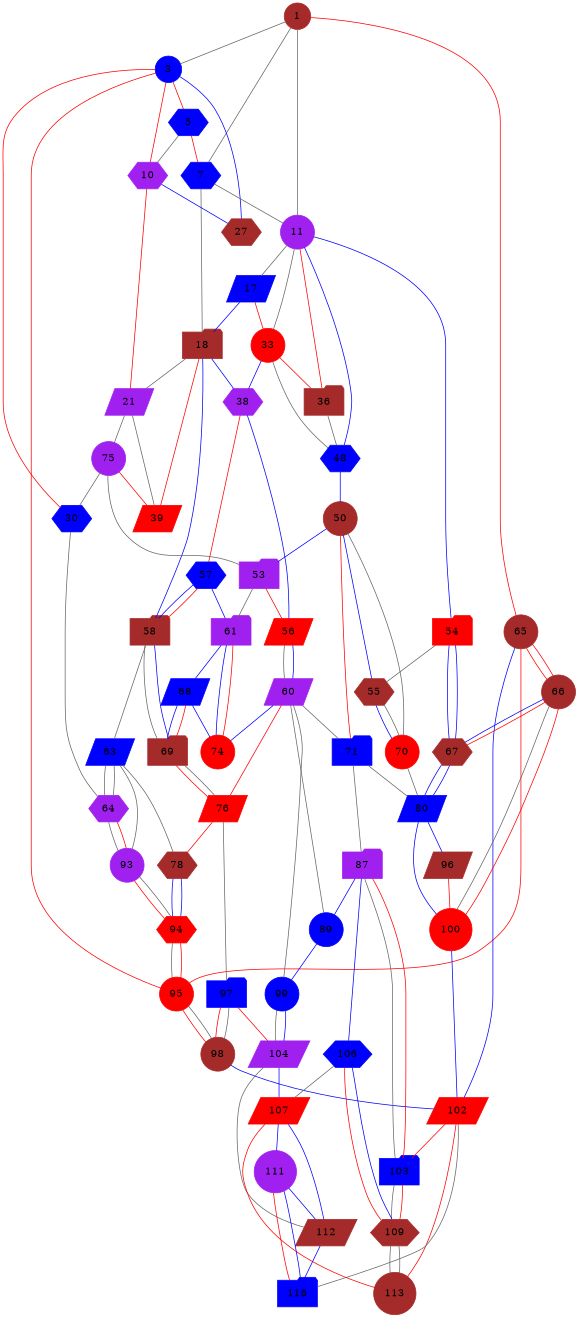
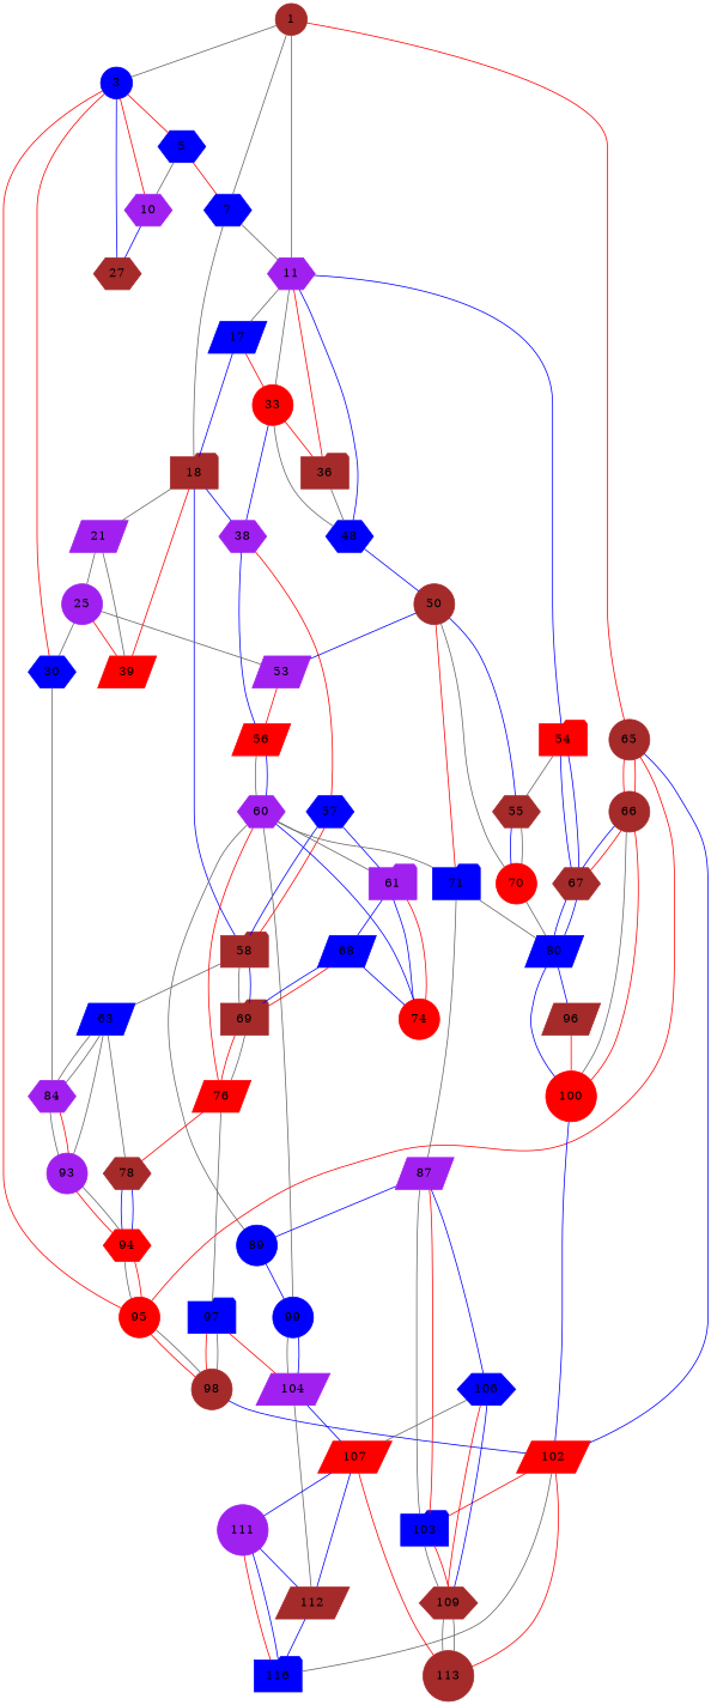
  graph {
    node [color=brown shape=circle style=filled]
    edge [color=gray40]
    1 [super="+6+2"]
    3 [color=blue super="+4+31"]
    7 [color=blue shape=hexagon super="+8"]
-   11 [color=purple super="+15+12"]
+   11 [color=purple shape=hexagon super="+15+12"]
    65
    5 [color=blue shape=hexagon super="+9"]
    10 [color=purple shape=hexagon super="+22"]
    27 [shape=hexagon]
    30 [color=blue shape=hexagon]
    95 [color=red]
    18 [shape=folder super="+24+19"]
    17 [color=blue shape=parallelogram super="+23"]
    33 [color=red super="+34"]
    36 [shape=folder super="+37"]
    48 [color=blue shape=hexagon super="+49"]
    54 [color=red shape=folder]
    66
    102 [color=red shape=parallelogram super="+115"]
    21 [color=purple shape=parallelogram super="+26"]
-   64 [color=purple shape=hexagon]
+   64 [color=purple shape=hexagon label=84]
    98
    38 [color=purple shape=hexagon super="+41"]
    39 [color=red shape=parallelogram]
    58 [shape=folder super="+59"]
-   25 [color=purple super="+28" label=75]
+   25 [color=purple super="+28"]
    50 [super="+51"]
    55 [shape=hexagon]
    67 [shape=hexagon]
    56 [color=red shape=parallelogram]
    57 [color=blue shape=hexagon]
    63 [color=blue shape=parallelogram super="+79"]
    69 [shape=folder]
-   53 [color=purple shape=folder]
+   53 [color=purple shape=parallelogram]
    93 [color=purple]
-   60 [color=purple shape=parallelogram super="+73"]
+   60 [color=purple shape=hexagon super="+73"]
    61 [color=purple shape=folder super="+62"]
    70 [color=red]
    71 [color=blue shape=folder super="+72"]
    80 [color=blue shape=parallelogram super="+81"]
-   87 [color=purple shape=folder super="+88"]
+   87 [color=purple shape=parallelogram super="+88"]
    74 [color=red]
    76 [color=red shape=parallelogram super="+77"]
    89 [color=blue]
    99 [color=blue]
    68 [color=blue shape=parallelogram]
    78 [shape=hexagon]
    97 [color=blue shape=folder]
    104 [color=purple shape=parallelogram super="+105"]
    94 [color=red shape=hexagon]
    100 [color=red super="+101"]
    103 [color=blue shape=folder]
    113
    116 [color=blue shape=folder]
    96 [shape=parallelogram]
    106 [color=blue shape=hexagon]
    109 [shape=hexagon]
    107 [color=red shape=parallelogram super="+110+108"]
    112 [shape=parallelogram super="+114"]
    111 [color=purple]
    1 -- 3
    1 -- 7
    1 -- 11 [weight=2]
    1 -- 65 [color=red]
    3 -- 5 [color=red]
    3 -- 10 [color=red]
    3 -- 27 [color=blue]
    3 -- 30 [color=red]
    3 -- 95 [color=red]
    7 -- 11
    7 -- 18
    11 -- 17 [weight=2]
    11 -- 33
    11 -- 36 [color=red weight=2]
    11 -- 48 [color=blue]
    11 -- 54 [color=blue]
    65 -- 95 [color=red]
    65 -- 66 [color=red]
    65 -- 66 [color=red]
    65 -- 102 [color=blue]
    5 -- 7 [color=red]
    5 -- 10
    10 -- 27 [color=blue]
-   10 -- 21 [color=red]
    30 -- 64
    95 -- 98 [color=red]
    95 -- 98
    18 -- 21
    18 -- 38 [color=blue weight=2]
    18 -- 39 [color=red]
    18 -- 58 [color=blue]
    17 -- 18 [color=blue]
    17 -- 33 [color=red]
    33 -- 36 [color=red]
    33 -- 48
    33 -- 38 [color=blue weight=2]
    36 -- 48
    48 -- 50 [color=blue]
    54 -- 55
    54 -- 67 [color=blue]
    54 -- 67 [color=blue]
    66 -- 67 [color=blue]
    66 -- 67 [color=red]
    66 -- 100
    66 -- 100 [color=red]
    102 -- 103 [color=red]
    102 -- 113 [color=red]
    102 -- 116
    21 -- 39
    21 -- 25 [weight=2]
    64 -- 93
    64 -- 93 [color=red]
    98 -- 102 [color=blue]
    38 -- 56 [color=blue]
    38 -- 57 [color=red]
    58 -- 63
    58 -- 69
    58 -- 69 [color=blue]
    25 -- 30
    25 -- 39 [color=red]
    25 -- 53
    50 -- 55 [color=blue]
    50 -- 53 [color=blue]
    50 -- 70
    50 -- 71 [color=red]
    55 -- 70 [color=blue]
    55 -- 70
    67 -- 80 [color=blue]
    67 -- 80 [color=blue]
    56 -- 60
    56 -- 60 [color=blue]
    57 -- 58 [color=blue]
    57 -- 58 [color=red]
    57 -- 61 [color=blue]
    63 -- 64
    63 -- 64
    63 -- 93
    63 -- 78
    69 -- 76 [color=red]
    69 -- 76
    53 -- 56 [color=red]
    93 -- 94 [color=red]
    93 -- 94
-   53 -- 61
+   60 -- 61
    60 -- 71
    60 -- 74 [color=blue]
    60 -- 76 [color=red weight=2]
    60 -- 89
    60 -- 99
    61 -- 74 [color=blue]
    61 -- 74 [color=red]
    61 -- 68 [color=blue]
    70 -- 80
    71 -- 80 [weight=2]
    71 -- 87
    80 -- 100 [color=blue]
    80 -- 96 [color=blue weight=2]
    87 -- 89 [color=blue]
    87 -- 103
    87 -- 103 [color=red]
    87 -- 106 [color=blue]
    76 -- 78 [color=red]
    76 -- 97
    89 -- 99 [color=blue]
    99 -- 104
    99 -- 104 [color=blue]
    68 -- 69 [color=blue]
    68 -- 69 [color=red]
    68 -- 74 [color=blue]
    78 -- 94 [color=blue]
    78 -- 94 [color=blue]
    97 -- 98 [color=red]
    97 -- 98
    97 -- 104 [color=red]
    104 -- 107 [color=blue]
    104 -- 112
    94 -- 95
    94 -- 95 [color=red]
    100 -- 102 [color=blue]
    103 -- 109
    103 -- 109 [color=red]
    96 -- 100 [color=red]
    106 -- 109 [color=red]
    106 -- 109 [color=blue]
    106 -- 107
    109 -- 113
    109 -- 113
    107 -- 113 [color=red]
    107 -- 112 [color=blue]
    107 -- 111 [color=blue]
    112 -- 116 [color=blue]
    111 -- 116 [color=red]
    111 -- 116 [color=blue]
    111 -- 112 [color=blue]
  }
